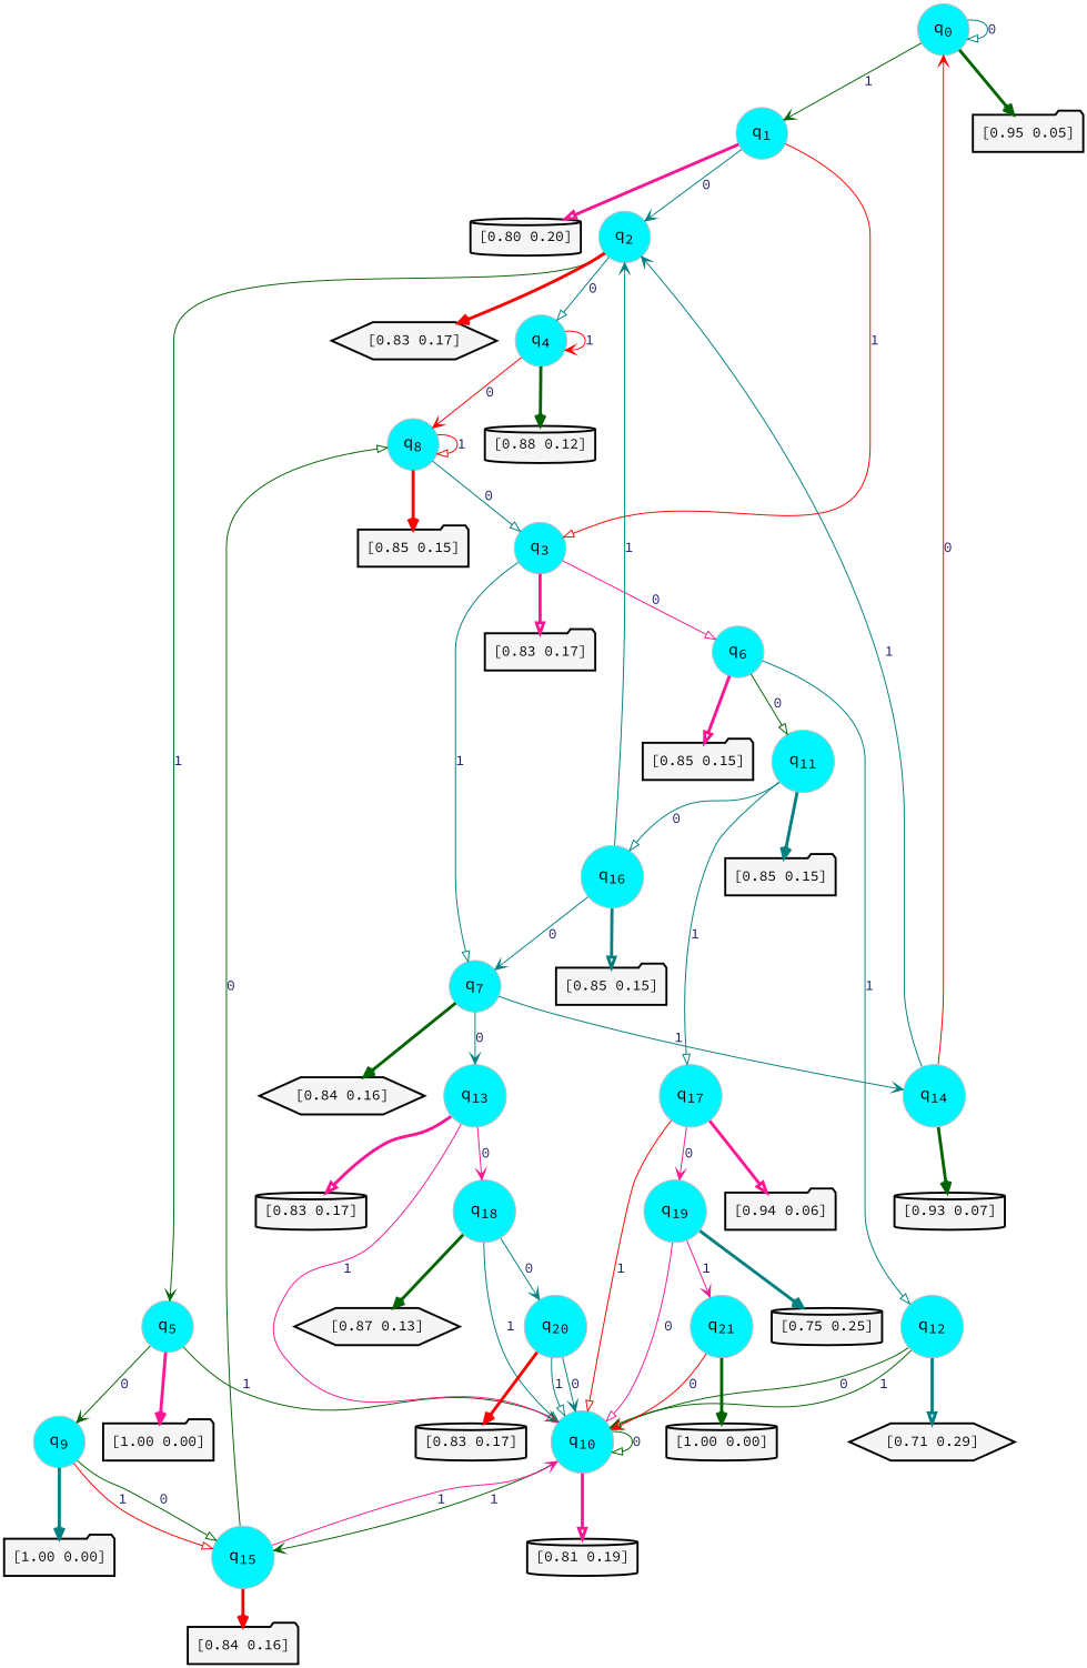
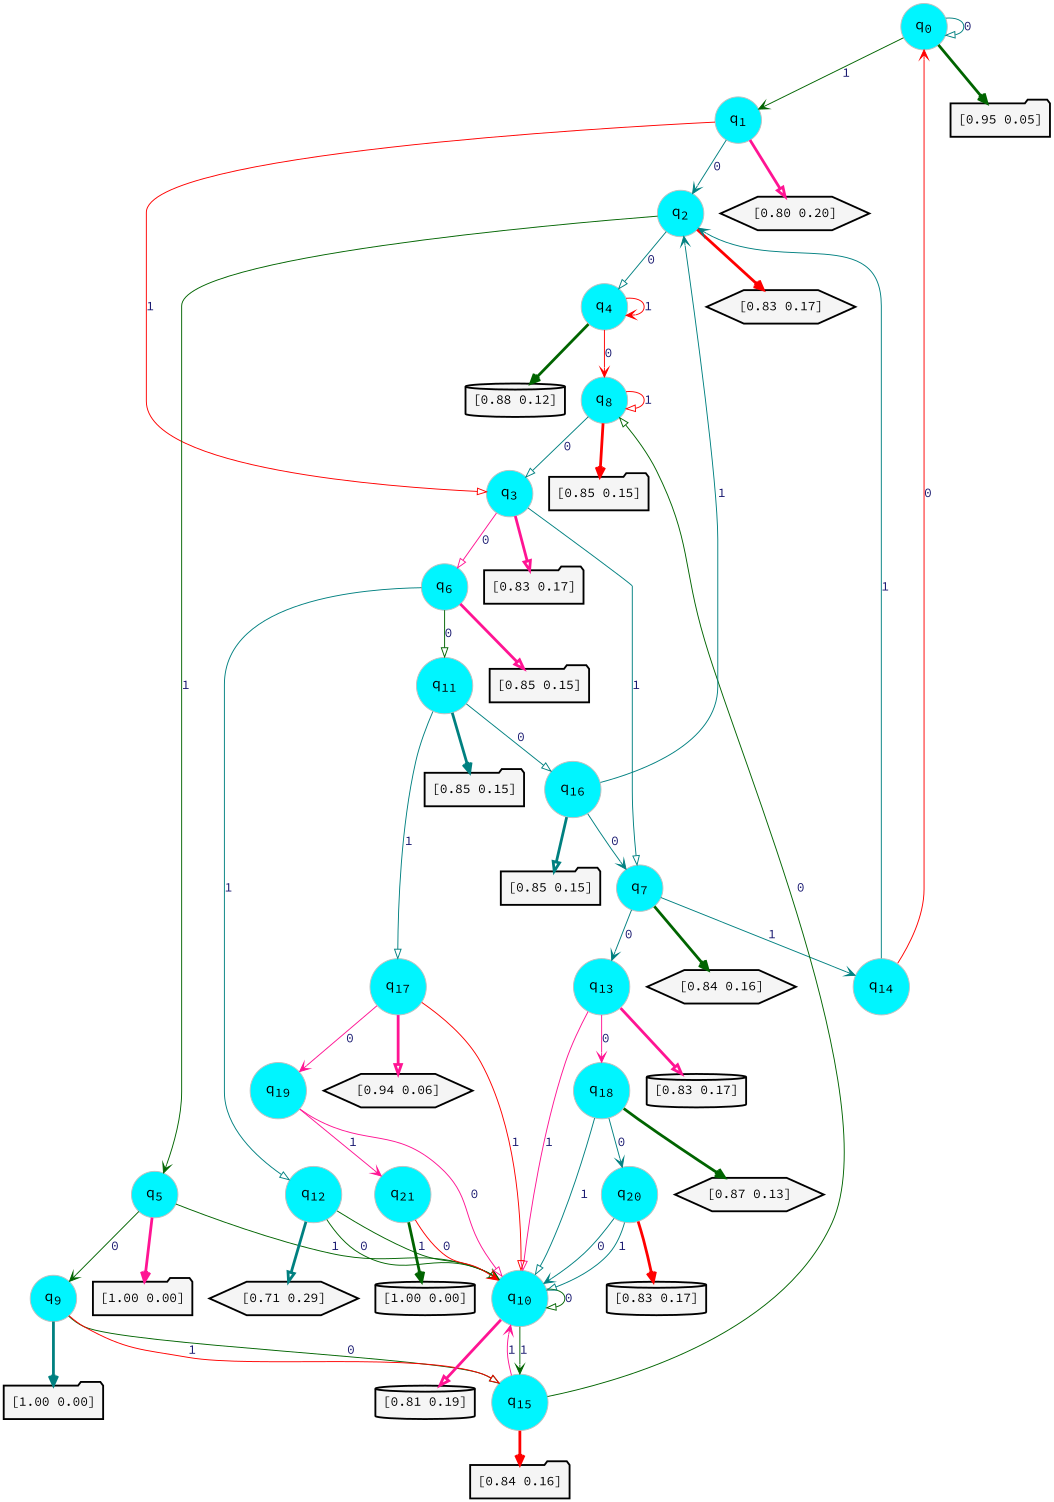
  digraph {
    fontname="Source Code Pro"
    rankdir=TD
    node [color=gray fillcolor=turquoise1 fontcolor=black fontname="Source Code Pro" fontsize=16 fontweight=bold shape=circle style=filled]
    edge [arrowhead=vee arrowsize=1 color=teal fontcolor=midnightblue fontname="Source Code Pro" fontweight=bold penwidth=1 style=solid weight=20]
    n1 [label=<q<SUB>0</SUB>>]
    n2 [label=<q<SUB>1</SUB>>]
    n3 [color=black fillcolor=whitesmoke fontsize=14 label="[0.95 0.05]" penwidth=2 shape=folder]
    n4 [label=<q<SUB>2</SUB>>]
    n5 [label=<q<SUB>3</SUB>>]
-   n6 [color=black fillcolor=whitesmoke fontsize=14 label="[0.80 0.20]" penwidth=2 shape=cylinder]
+   n6 [color=black fillcolor=whitesmoke fontsize=14 label="[0.80 0.20]" penwidth=2 shape=hexagon]
    n7 [label=<q<SUB>4</SUB>>]
    n8 [label=<q<SUB>5</SUB>>]
    n9 [color=black fillcolor=whitesmoke fontsize=14 label="[0.83 0.17]" penwidth=2 shape=hexagon]
    n10 [label=<q<SUB>6</SUB>>]
    n11 [label=<q<SUB>7</SUB>>]
    n12 [color=black fillcolor=whitesmoke fontsize=14 label="[0.83 0.17]" penwidth=2 shape=folder]
    n13 [label=<q<SUB>8</SUB>>]
    n14 [color=black fillcolor=whitesmoke fontsize=14 label="[0.88 0.12]" penwidth=2 shape=cylinder]
    n15 [label=<q<SUB>9</SUB>>]
    n16 [label=<q<SUB>10</SUB>>]
    n17 [color=black fillcolor=whitesmoke fontsize=14 label="[1.00 0.00]" penwidth=2 shape=folder]
    n18 [label=<q<SUB>11</SUB>>]
    n19 [label=<q<SUB>12</SUB>>]
    n20 [color=black fillcolor=whitesmoke fontsize=14 label="[0.85 0.15]" penwidth=2 shape=folder]
    n21 [label=<q<SUB>13</SUB>>]
    n22 [label=<q<SUB>14</SUB>>]
    n23 [color=black fillcolor=whitesmoke fontsize=14 label="[0.84 0.16]" penwidth=2 shape=hexagon]
    n24 [color=black fillcolor=whitesmoke fontsize=14 label="[0.85 0.15]" penwidth=2 shape=folder]
    n25 [label=<q<SUB>15</SUB>>]
    n26 [color=black fillcolor=whitesmoke fontsize=14 label="[1.00 0.00]" penwidth=2 shape=folder]
    n27 [color=black fillcolor=whitesmoke fontsize=14 label="[0.81 0.19]" penwidth=2 shape=cylinder]
    n28 [label=<q<SUB>16</SUB>>]
    n29 [label=<q<SUB>17</SUB>>]
    n30 [color=black fillcolor=whitesmoke fontsize=14 label="[0.85 0.15]" penwidth=2 shape=folder]
    n31 [color=black fillcolor=whitesmoke fontsize=14 label="[0.71 0.29]" penwidth=2 shape=hexagon]
    n32 [label=<q<SUB>18</SUB>>]
    n33 [color=black fillcolor=whitesmoke fontsize=14 label="[0.83 0.17]" penwidth=2 shape=cylinder]
-   n34 [color=black fillcolor=whitesmoke fontsize=14 label="[0.93 0.07]" penwidth=2 shape=cylinder]
    n35 [color=black fillcolor=whitesmoke fontsize=14 label="[0.84 0.16]" penwidth=2 shape=folder]
    n36 [color=black fillcolor=whitesmoke fontsize=14 label="[0.85 0.15]" penwidth=2 shape=folder]
    n37 [label=<q<SUB>19</SUB>>]
-   n38 [color=black fillcolor=whitesmoke fontsize=14 label="[0.94 0.06]" penwidth=2 shape=folder]
+   n38 [color=black fillcolor=whitesmoke fontsize=14 label="[0.94 0.06]" penwidth=2 shape=hexagon]
    n39 [label=<q<SUB>20</SUB>>]
    n40 [color=black fillcolor=whitesmoke fontsize=14 label="[0.87 0.13]" penwidth=2 shape=hexagon]
    n41 [label=<q<SUB>21</SUB>>]
-   n42 [color=black fillcolor=whitesmoke fontsize=14 label="[0.75 0.25]" penwidth=2 shape=cylinder]
    n43 [color=black fillcolor=whitesmoke fontsize=14 label="[0.83 0.17]" penwidth=2 shape=cylinder]
    n44 [color=black fillcolor=whitesmoke fontsize=14 label="[1.00 0.00]" penwidth=2 shape=cylinder]
    n1 -> n1 [arrowhead=onormal label=0]
    n1 -> n2 [color=darkgreen label=1]
    n1 -> n3 [color=darkgreen penwidth=3]
    n2 -> n4 [label=0]
    n2 -> n5 [arrowhead=onormal color=red label=1]
    n2 -> n6 [arrowhead=onormal color=deeppink penwidth=3]
    n4 -> n7 [arrowhead=onormal label=0]
    n4 -> n8 [color=darkgreen label=1]
    n4 -> n9 [color=red penwidth=3]
    n5 -> n10 [arrowhead=onormal color=deeppink label=0]
    n5 -> n11 [arrowhead=onormal label=1]
    n5 -> n12 [arrowhead=onormal color=deeppink penwidth=3]
    n7 -> n7 [color=red label=1]
    n7 -> n13 [color=red label=0]
    n7 -> n14 [color=darkgreen penwidth=3]
    n8 -> n15 [color=darkgreen label=0]
    n8 -> n16 [color=darkgreen label=1]
    n8 -> n17 [color=deeppink penwidth=3]
    n10 -> n18 [arrowhead=onormal color=darkgreen label=0]
    n10 -> n19 [arrowhead=onormal label=1]
    n10 -> n20 [arrowhead=onormal color=deeppink penwidth=3]
    n11 -> n21 [label=0]
    n11 -> n22 [label=1]
    n11 -> n23 [color=darkgreen penwidth=3]
    n13 -> n5 [arrowhead=onormal label=0]
    n13 -> n13 [arrowhead=onormal color=red label=1]
    n13 -> n24 [color=red penwidth=3]
    n15 -> n25 [arrowhead=onormal color=darkgreen label=0]
    n15 -> n25 [arrowhead=onormal color=red label=1]
    n15 -> n26 [penwidth=3]
    n16 -> n16 [arrowhead=onormal color=darkgreen label=0]
    n16 -> n25 [color=darkgreen label=1]
    n16 -> n27 [arrowhead=onormal color=deeppink penwidth=3]
    n18 -> n28 [arrowhead=onormal label=0]
    n18 -> n29 [arrowhead=onormal label=1]
    n18 -> n30 [penwidth=3]
    n19 -> n16 [color=darkgreen label=0]
    n19 -> n16 [arrowhead=onormal color=darkgreen label=1]
    n19 -> n31 [arrowhead=onormal penwidth=3]
    n21 -> n16 [arrowhead=onormal color=deeppink label=1]
    n21 -> n32 [color=deeppink label=0]
    n21 -> n33 [arrowhead=onormal color=deeppink penwidth=3]
    n22 -> n1 [color=red label=0]
    n22 -> n4 [label=1]
-   n22 -> n34 [color=darkgreen penwidth=3]
    n25 -> n13 [arrowhead=onormal color=darkgreen label=0]
    n25 -> n16 [color=deeppink label=1]
    n25 -> n35 [color=red penwidth=3]
    n28 -> n4 [label=1]
    n28 -> n11 [label=0]
    n28 -> n36 [arrowhead=onormal penwidth=3]
    n29 -> n16 [arrowhead=onormal color=red label=1]
    n29 -> n37 [color=deeppink label=0]
    n29 -> n38 [arrowhead=onormal color=deeppink penwidth=3]
    n32 -> n16 [arrowhead=onormal label=1]
    n32 -> n39 [label=0]
    n32 -> n40 [color=darkgreen penwidth=3]
    n37 -> n16 [arrowhead=onormal color=deeppink label=0]
    n37 -> n41 [color=deeppink label=1]
-   n37 -> n42 [penwidth=3]
    n39 -> n16 [label=0]
    n39 -> n16 [arrowhead=onormal label=1]
    n39 -> n43 [color=red penwidth=3]
    n41 -> n16 [color=red label=0]
    n41 -> n44 [color=darkgreen penwidth=3]
  }
